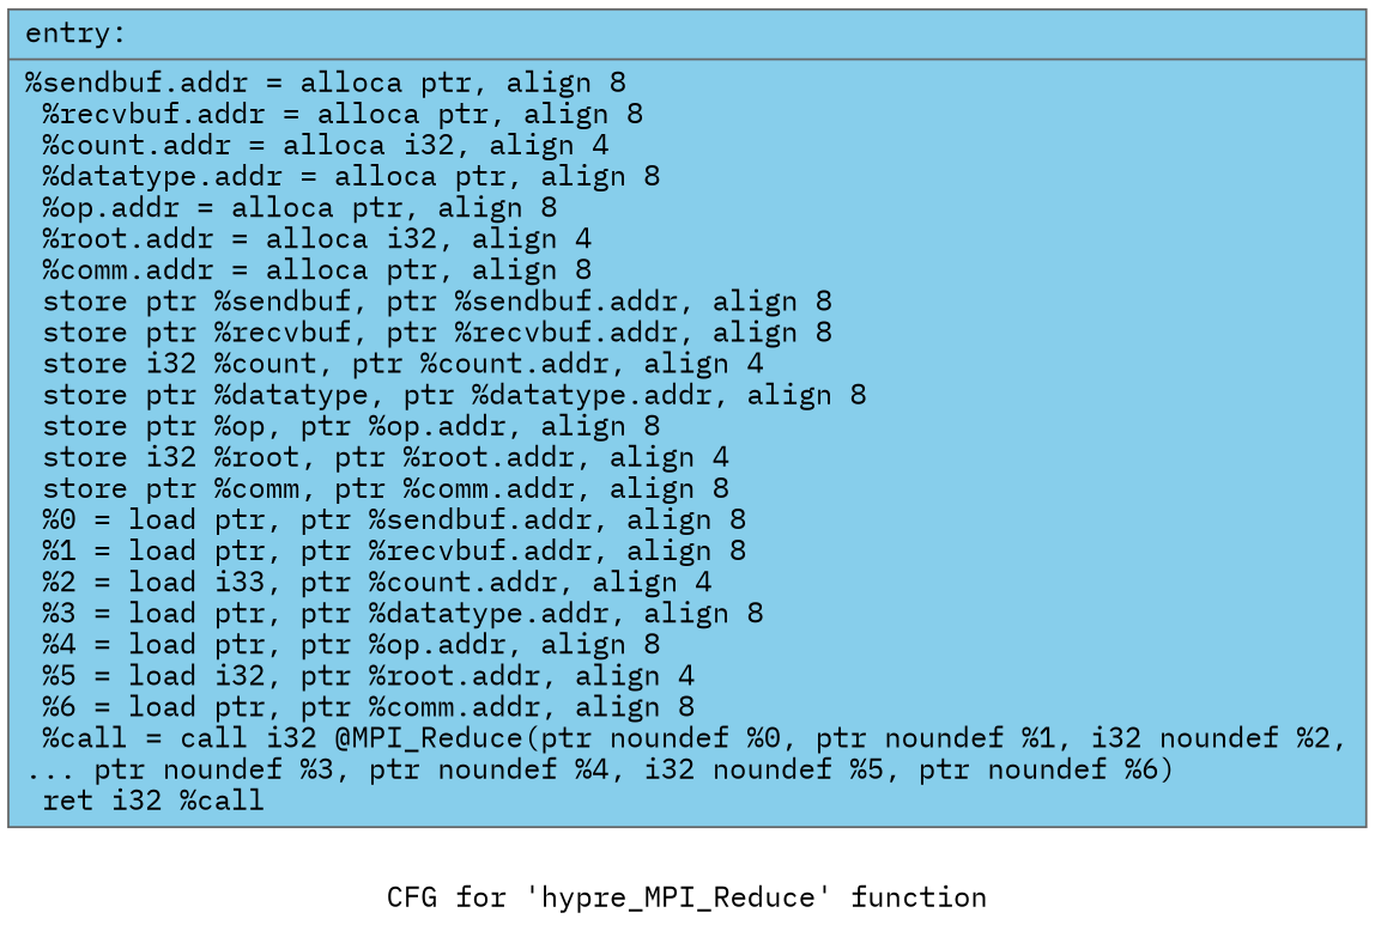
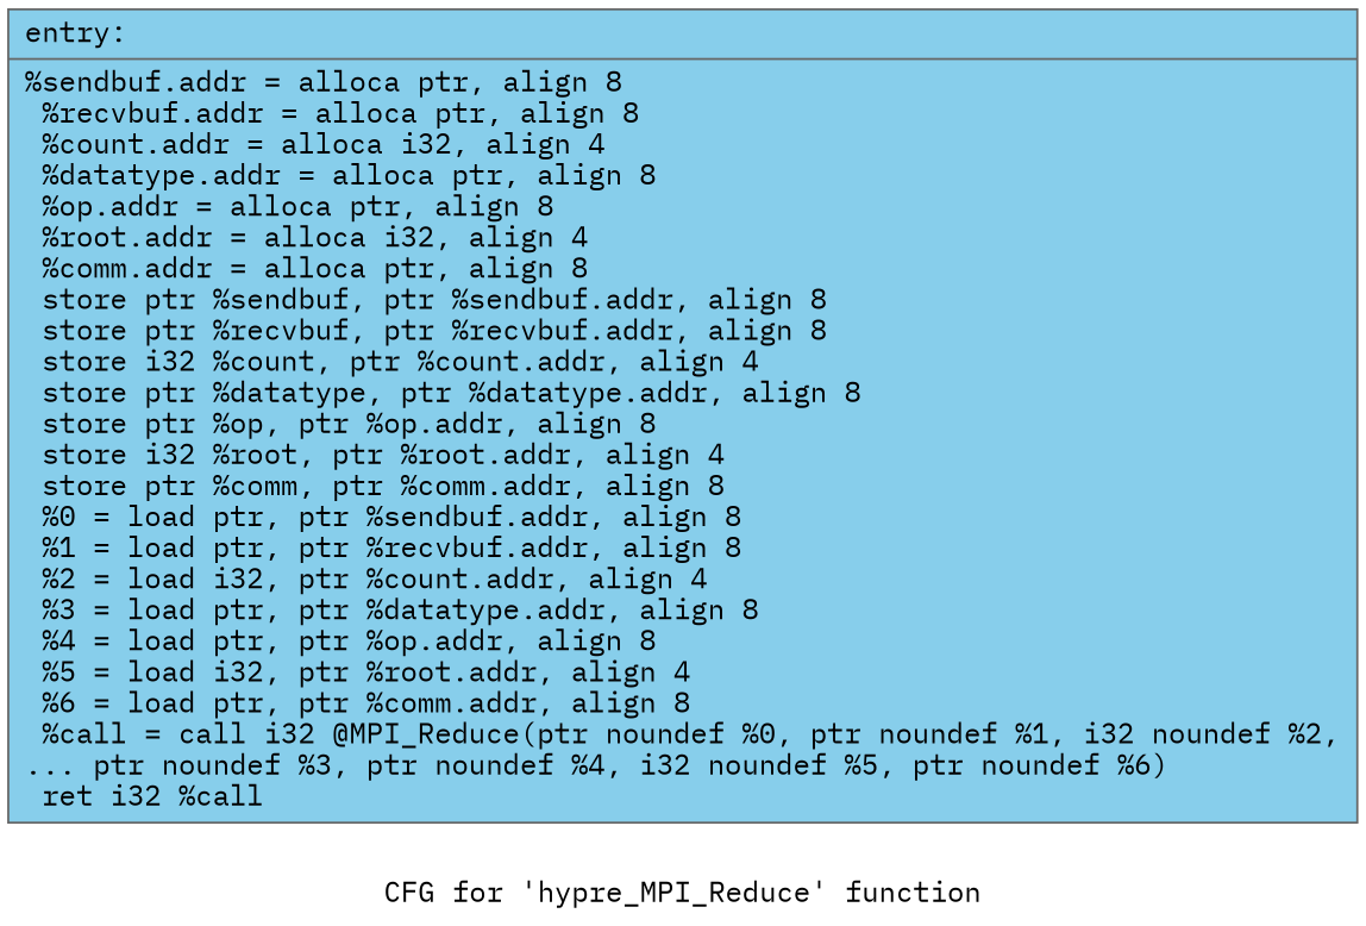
  digraph {
    label="CFG for 'hypre_MPI_Reduce' function"
    fontname="IBM Plex Mono"
-   n1 [color=gray40 fillcolor=skyblue fontname="IBM Plex Mono" label="{entry:\l|  %sendbuf.addr = alloca ptr, align 8\l  %recvbuf.addr = alloca ptr, align 8\l  %count.addr = alloca i32, align 4\l  %datatype.addr = alloca ptr, align 8\l  %op.addr = alloca ptr, align 8\l  %root.addr = alloca i32, align 4\l  %comm.addr = alloca ptr, align 8\l  store ptr %sendbuf, ptr %sendbuf.addr, align 8\l  store ptr %recvbuf, ptr %recvbuf.addr, align 8\l  store i32 %count, ptr %count.addr, align 4\l  store ptr %datatype, ptr %datatype.addr, align 8\l  store ptr %op, ptr %op.addr, align 8\l  store i32 %root, ptr %root.addr, align 4\l  store ptr %comm, ptr %comm.addr, align 8\l  %0 = load ptr, ptr %sendbuf.addr, align 8\l  %1 = load ptr, ptr %recvbuf.addr, align 8\l  %2 = load i33, ptr %count.addr, align 4\l  %3 = load ptr, ptr %datatype.addr, align 8\l  %4 = load ptr, ptr %op.addr, align 8\l  %5 = load i32, ptr %root.addr, align 4\l  %6 = load ptr, ptr %comm.addr, align 8\l  %call = call i32 @MPI_Reduce(ptr noundef %0, ptr noundef %1, i32 noundef %2,\l... ptr noundef %3, ptr noundef %4, i32 noundef %5, ptr noundef %6)\l  ret i32 %call\l}" shape=record style=filled]
+   n1 [color=gray40 fillcolor=skyblue fontname="IBM Plex Mono" label="{entry:\l|  %sendbuf.addr = alloca ptr, align 8\l  %recvbuf.addr = alloca ptr, align 8\l  %count.addr = alloca i32, align 4\l  %datatype.addr = alloca ptr, align 8\l  %op.addr = alloca ptr, align 8\l  %root.addr = alloca i32, align 4\l  %comm.addr = alloca ptr, align 8\l  store ptr %sendbuf, ptr %sendbuf.addr, align 8\l  store ptr %recvbuf, ptr %recvbuf.addr, align 8\l  store i32 %count, ptr %count.addr, align 4\l  store ptr %datatype, ptr %datatype.addr, align 8\l  store ptr %op, ptr %op.addr, align 8\l  store i32 %root, ptr %root.addr, align 4\l  store ptr %comm, ptr %comm.addr, align 8\l  %0 = load ptr, ptr %sendbuf.addr, align 8\l  %1 = load ptr, ptr %recvbuf.addr, align 8\l  %2 = load i32, ptr %count.addr, align 4\l  %3 = load ptr, ptr %datatype.addr, align 8\l  %4 = load ptr, ptr %op.addr, align 8\l  %5 = load i32, ptr %root.addr, align 4\l  %6 = load ptr, ptr %comm.addr, align 8\l  %call = call i32 @MPI_Reduce(ptr noundef %0, ptr noundef %1, i32 noundef %2,\l... ptr noundef %3, ptr noundef %4, i32 noundef %5, ptr noundef %6)\l  ret i32 %call\l}" shape=record style=filled]
  }
